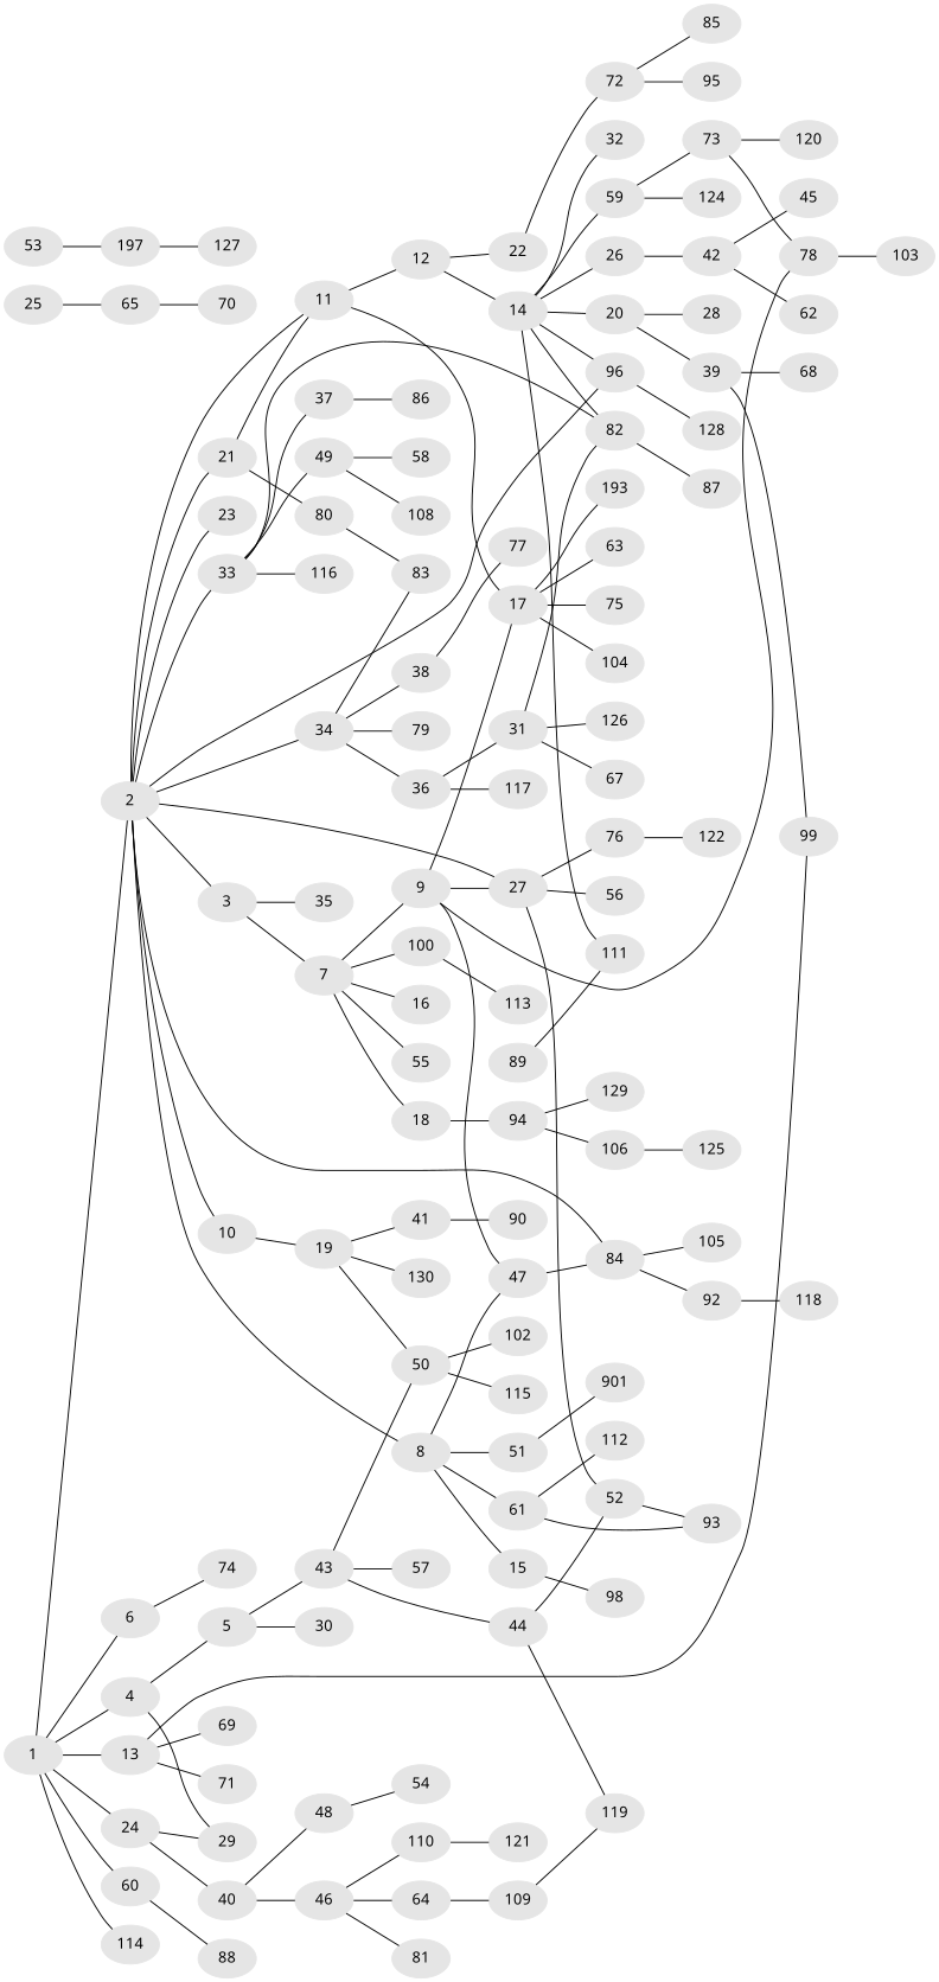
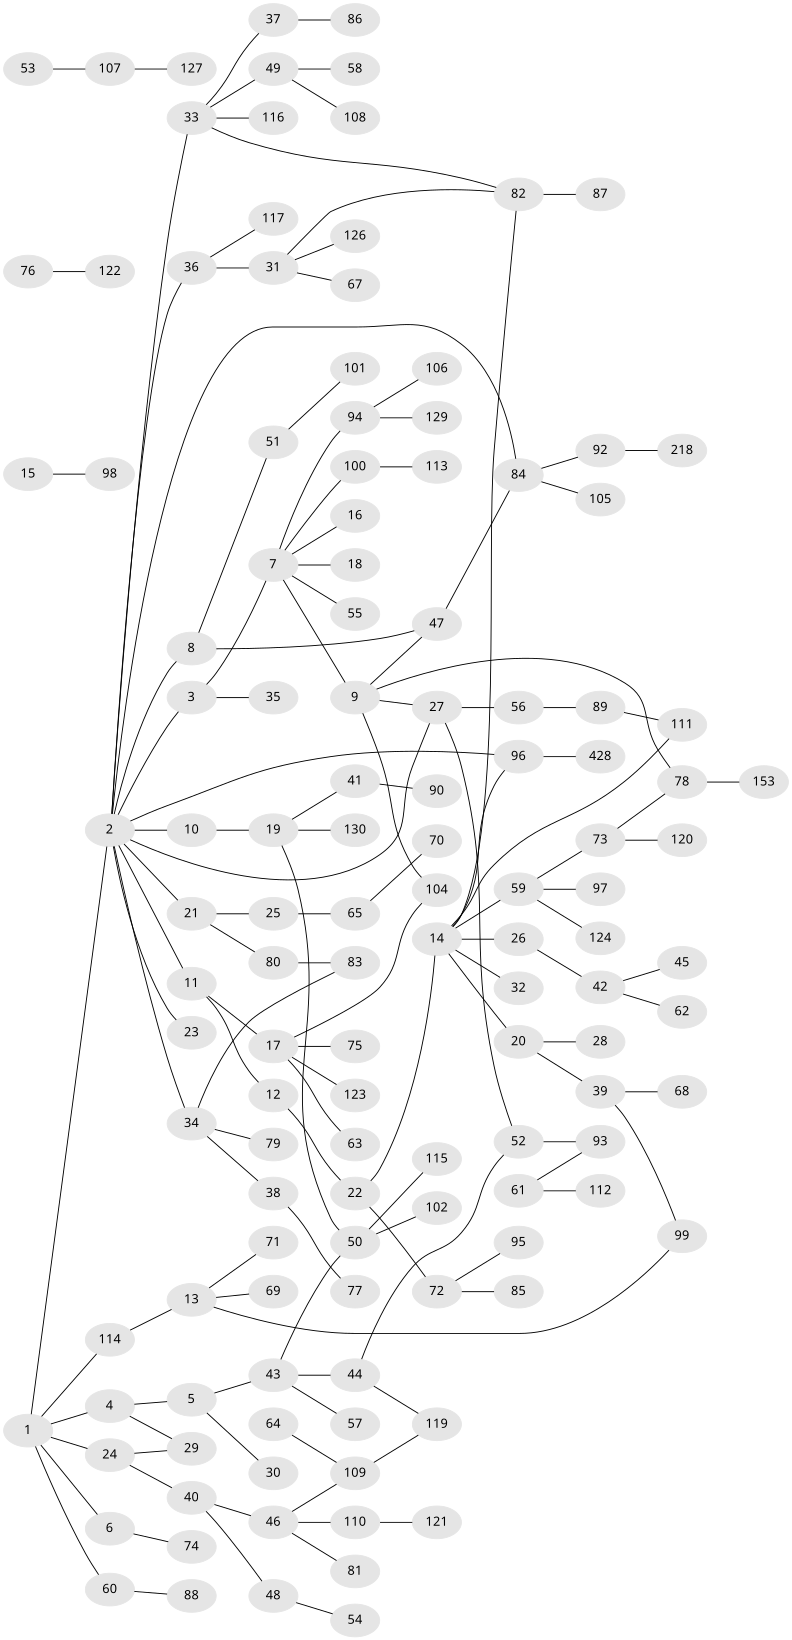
  graph {
    fontname="Noto Sans"
    rankdir=LR
    node [color=gray90 fontname="Noto Sans" style=filled]
    edge [fontname="Noto Sans"]
    1
    2
    4
    6
    13
    24
    60
    114
    3
    8
    10
    11
    21
    23
    27
    33
    34
    36
    84
    96
    5
    29
    74
    69
    71
    99
    40
    88
    7
    35
    15
    47
    51
    61
    19
    17
    12
    25
    80
    52
    56
    76
    82
    37
    49
    116
    38
    79
    83
    31
    117
    92
    105
-   128
+   128 [label=428]
    9
    16
    18
    55
    100
    30
    43
    50
    44
    57
    78
    94
    67
    126
    53
-   107 [label=197]
+   107
    113
    98
-   101 [label=901]
+   101
    93
    112
    63
    75
    104
-   123 [label=193]
-   103
+   123
+   103 [label=153]
    41
    130
    14
    22
    20
    26
    32
    59
    111
    72
    28
    39
    42
    73
+   97
    124
    87
    106
    129
    90
    102
    115
    68
    65
    85
    95
    46
    48
    70
    45
    62
    89
    122
    86
    58
    108
    77
    64
    81
    110
    54
    119
    109
    121
    127
    120
-   118
-   125
+   118 [label=218]
    1 -- 2
    1 -- 4
    1 -- 6
-   1 -- 13
+   114 -- 13
    1 -- 24
    1 -- 60
    1 -- 114
    2 -- 3
    2 -- 8
    2 -- 10
    2 -- 11
    2 -- 21
    2 -- 23
    2 -- 27
    2 -- 33
    2 -- 34
-   34 -- 36
+   2 -- 36
    2 -- 84
    2 -- 96
    4 -- 5
    4 -- 29
    6 -- 74
    13 -- 69
    13 -- 71
    13 -- 99
    24 -- 29
    24 -- 40
    60 -- 88
    3 -- 7
    3 -- 35
-   8 -- 15
    8 -- 47
    8 -- 51
-   8 -- 61
    10 -- 19
    11 -- 17
    11 -- 12
-   21 -- 11
+   21 -- 25
    21 -- 80
    27 -- 52
    27 -- 56
-   27 -- 76
    33 -- 82
    33 -- 37
    33 -- 49
    33 -- 116
    34 -- 38
    34 -- 79
    34 -- 83
    36 -- 31
    36 -- 117
    84 -- 92
    84 -- 105
    96 -- 128
    5 -- 30
    5 -- 43
    40 -- 46
    40 -- 48
    7 -- 9
    7 -- 16
    7 -- 18
    7 -- 55
    7 -- 100
    15 -- 98
    47 -- 84
    51 -- 101
    61 -- 93
    61 -- 112
    19 -- 50
    19 -- 41
    19 -- 130
    17 -- 63
    17 -- 75
    17 -- 104
    17 -- 123
-   12 -- 14
+   22 -- 14
    12 -- 22
    25 -- 65
    80 -- 83
    52 -- 93
+   56 -- 89
    76 -- 122
    82 -- 87
    37 -- 86
    49 -- 58
    49 -- 108
    38 -- 77
    31 -- 82
    31 -- 67
    31 -- 126
    92 -- 118
    9 -- 27
    9 -- 47
-   9 -- 17
+   9 -- 104
    9 -- 78
-   18 -- 94
+   7 -- 94
    100 -- 113
    43 -- 50
    43 -- 44
    43 -- 57
    50 -- 102
    50 -- 115
    44 -- 52
    44 -- 119
    78 -- 103
    94 -- 106
    94 -- 129
    53 -- 107
    107 -- 127
    41 -- 90
    14 -- 96
    14 -- 82
    14 -- 20
    14 -- 26
    14 -- 32
    14 -- 59
    14 -- 111
    22 -- 72
    20 -- 28
    20 -- 39
    26 -- 42
    59 -- 73
+   59 -- 97
    59 -- 124
    72 -- 85
    72 -- 95
    39 -- 99
    39 -- 68
    42 -- 45
    42 -- 62
    73 -- 78
    73 -- 120
-   106 -- 125
    65 -- 70
-   46 -- 64
+   46 -- 109
    46 -- 81
    46 -- 110
    48 -- 54
    89 -- 111
    64 -- 109
    110 -- 121
    109 -- 119
  }
